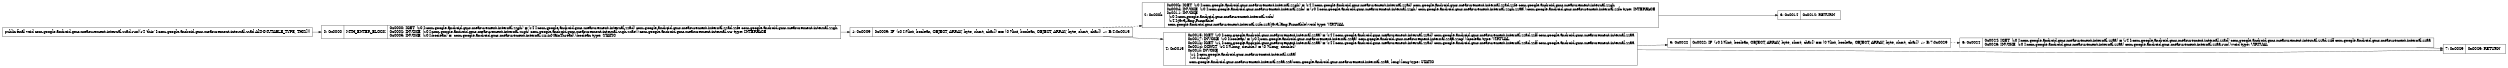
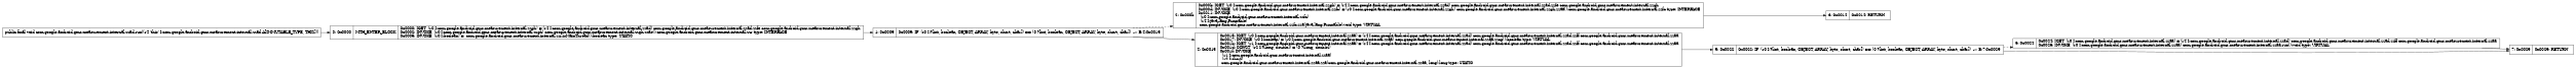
  digraph {
    rankdir=LR
    node [shape=record]
    n1 [label="{0\:\ 0x0000|MTH_ENTER_BLOCK\l|0x0000: IGET  (r0 I:com.google.android.gms.measurement.internal.zzgh) = (r4 I:com.google.android.gms.measurement.internal.zzad) com.google.android.gms.measurement.internal.zzad.zzfe com.google.android.gms.measurement.internal.zzgh \l0x0002: INVOKE  (r0 I:com.google.android.gms.measurement.internal.zzgh) com.google.android.gms.measurement.internal.zzgh.zzae():com.google.android.gms.measurement.internal.zzr type: INTERFACE \l0x0005: INVOKE  (r0 I:boolean) =  com.google.android.gms.measurement.internal.zzr.isMainThread():boolean type: STATIC \l}"]
    n2 [label="{1\:\ 0x0009|0x0009: IF  (r0 I:?[int, boolean, OBJECT, ARRAY, byte, short, char]) == (0 ?[int, boolean, OBJECT, ARRAY, byte, short, char])  \-\> B:4:0x0015 \l}"]
    n3 [label="{2\:\ 0x000b|0x000b: IGET  (r0 I:com.google.android.gms.measurement.internal.zzgh) = (r4 I:com.google.android.gms.measurement.internal.zzad) com.google.android.gms.measurement.internal.zzad.zzfe com.google.android.gms.measurement.internal.zzgh \l0x000d: INVOKE  (r0 I:com.google.android.gms.measurement.internal.zzfc) = (r0 I:com.google.android.gms.measurement.internal.zzgh) com.google.android.gms.measurement.internal.zzgh.zzaa():com.google.android.gms.measurement.internal.zzfc type: INTERFACE \l0x2011: INVOKE  \l  (r0 I:com.google.android.gms.measurement.internal.zzfc)\l  (r4 I:java.lang.Runnable)\l com.google.android.gms.measurement.internal.zzfc.zza(java.lang.Runnable):void type: VIRTUAL \l}"]
    n4 [label="{4\:\ 0x0015|0x0015: IGET  (r0 I:com.google.android.gms.measurement.internal.zzaa) = (r4 I:com.google.android.gms.measurement.internal.zzad) com.google.android.gms.measurement.internal.zzad.zzff com.google.android.gms.measurement.internal.zzaa \l0x0017: INVOKE  (r0 I:boolean) = (r0 I:com.google.android.gms.measurement.internal.zzaa) com.google.android.gms.measurement.internal.zzaa.zzcp():boolean type: VIRTUAL \l0x001b: IGET  (r1 I:com.google.android.gms.measurement.internal.zzaa) = (r4 I:com.google.android.gms.measurement.internal.zzad) com.google.android.gms.measurement.internal.zzad.zzff com.google.android.gms.measurement.internal.zzaa \l0x001d: CONST  (r2 I:?[long, double]) = (0 ?[long, double]) \l0x001f: INVOKE  \l  (r1 I:com.google.android.gms.measurement.internal.zzaa)\l  (r2 I:short)\l com.google.android.gms.measurement.internal.zzaa.zza(com.google.android.gms.measurement.internal.zzaa, long):long type: STATIC \l}"]
-   n5 [label="{3\:\ 0x0014|0x0012: RETURN   \l}"]
+   n5 [label="{3\:\ 0x0014|0x0014: RETURN   \l}"]
    n6 [label="{5\:\ 0x0022|0x0022: IF  (r0 I:?[int, boolean, OBJECT, ARRAY, byte, short, char]) == (0 ?[int, boolean, OBJECT, ARRAY, byte, short, char])  \-\> B:7:0x0029 \l}"]
    n7 [label="{6\:\ 0x0024|0x0024: IGET  (r0 I:com.google.android.gms.measurement.internal.zzaa) = (r4 I:com.google.android.gms.measurement.internal.zzad) com.google.android.gms.measurement.internal.zzad.zzff com.google.android.gms.measurement.internal.zzaa \l0x0026: INVOKE  (r0 I:com.google.android.gms.measurement.internal.zzaa) com.google.android.gms.measurement.internal.zzaa.run():void type: VIRTUAL \l}"]
    n8 [label="{7\:\ 0x0029|0x0029: RETURN   \l}"]
    n9 [label="{public final void com.google.android.gms.measurement.internal.zzad.run((r4 'this' I:com.google.android.gms.measurement.internal.zzad A[IMMUTABLE_TYPE, THIS])) }"]
    n1 -> n2
    n2 -> n3 [style=dashed]
    n2 -> n4
    n3 -> n5
    n4 -> n6
    n6 -> n7 [style=dashed]
-   n4 -> n8
+   n6 -> n8
    n7 -> n8
    n9 -> n1
  }
